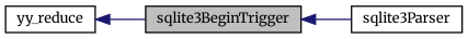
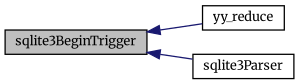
  digraph {
    fontname=Merriweather
    rankdir=LR
    node [color=black fillcolor=white fontname=Merriweather fontsize=10 shape=record style=filled]
    edge [color=midnightblue dir=back fontname=Merriweather fontsize=10 labelfontname=FreeSans labelfontsize=10 style=solid]
    n1 [fillcolor=grey75 fontcolor=black height=0.2 label=sqlite3BeginTrigger width=0.4]
    n2 [height=0.2 label=yy_reduce width=0.4]
    n3 [height=0.2 label=sqlite3Parser width=0.4]
-   n2 -> n1
+   n1 -> n2
    n1 -> n3
  }
